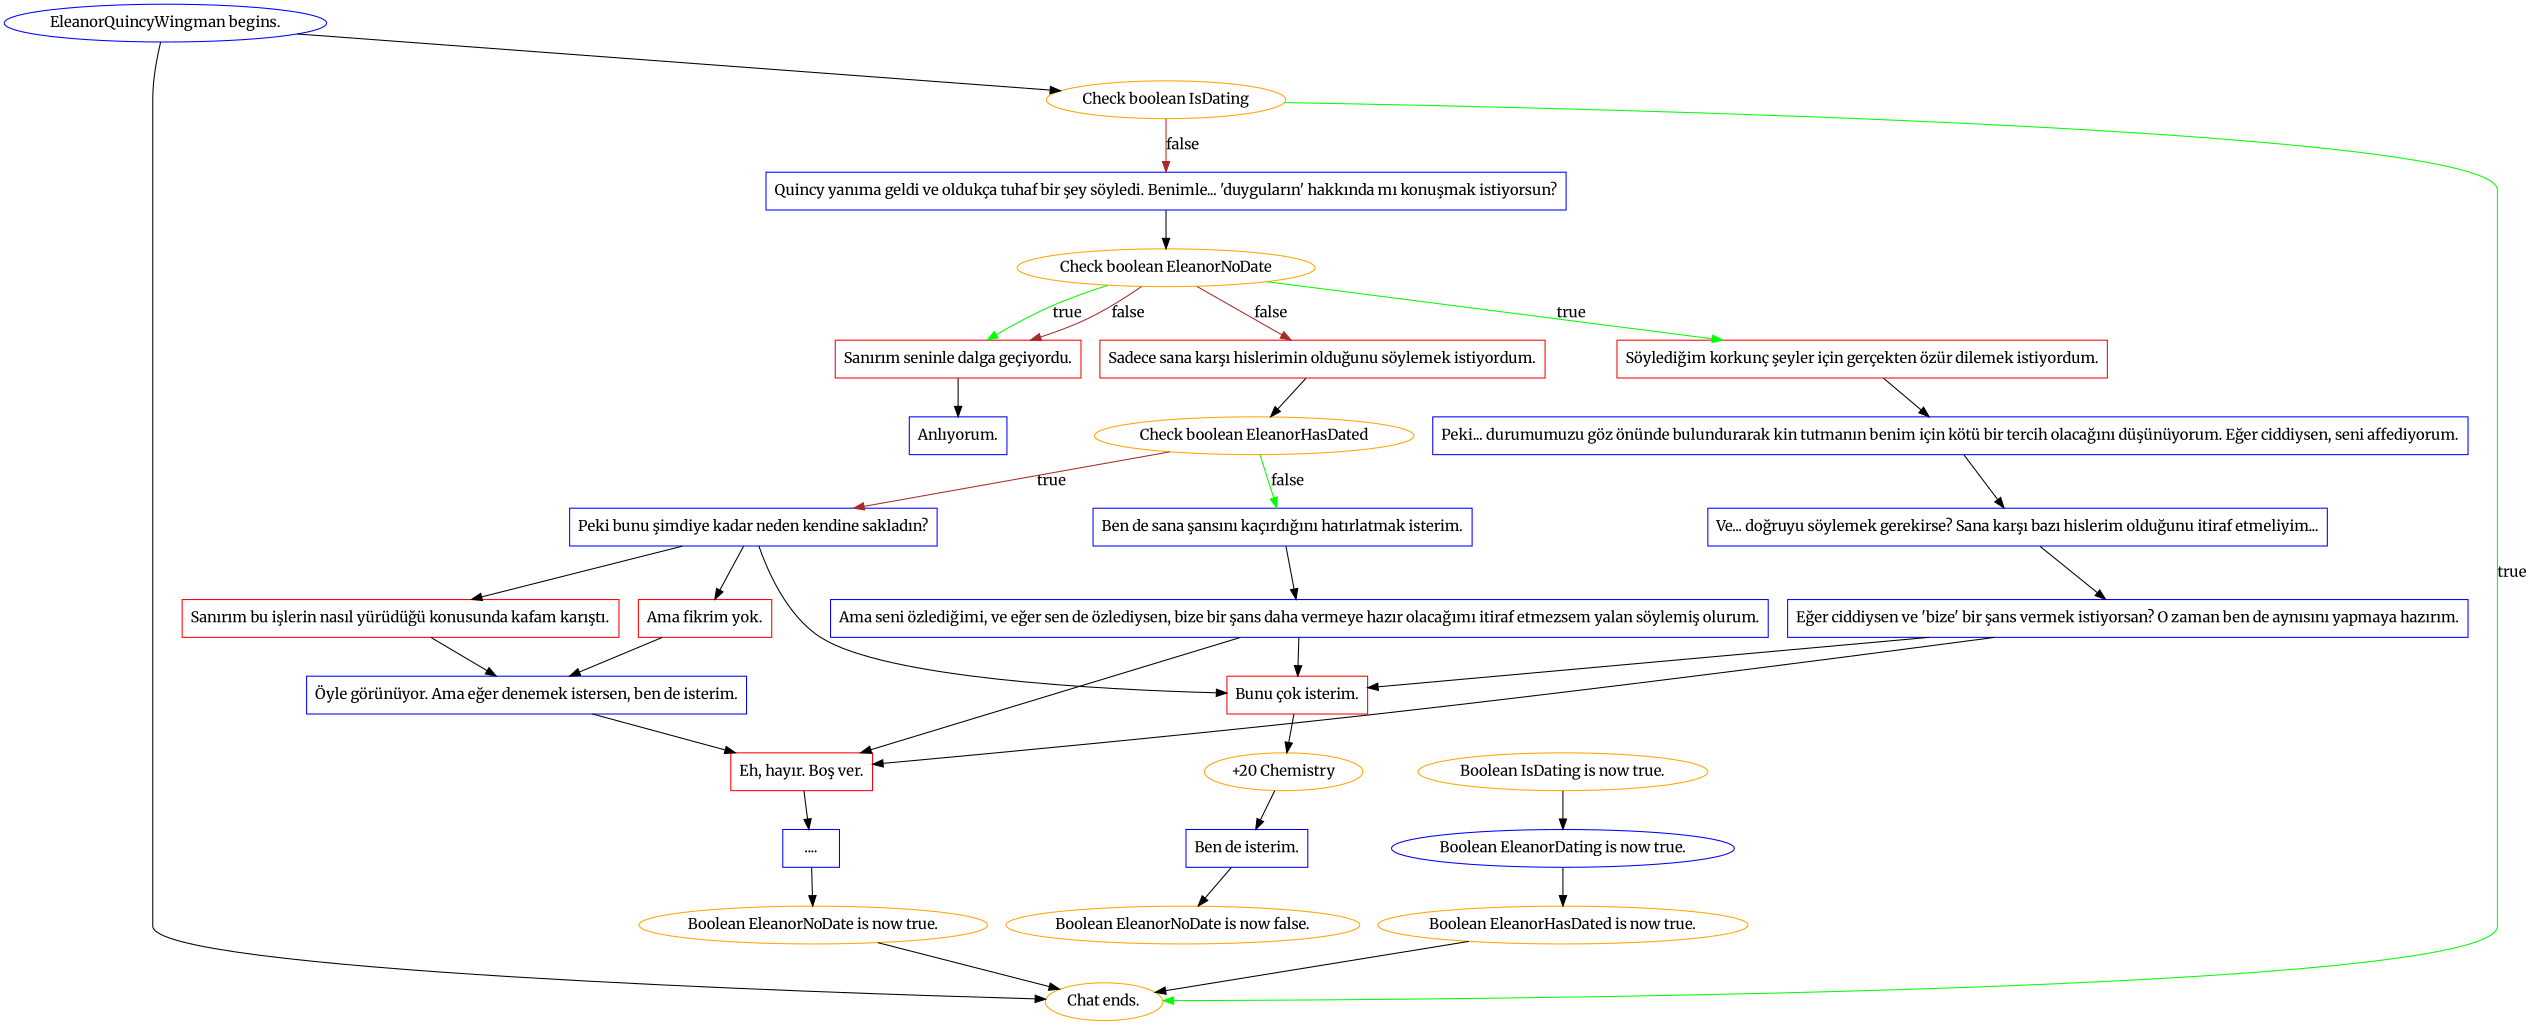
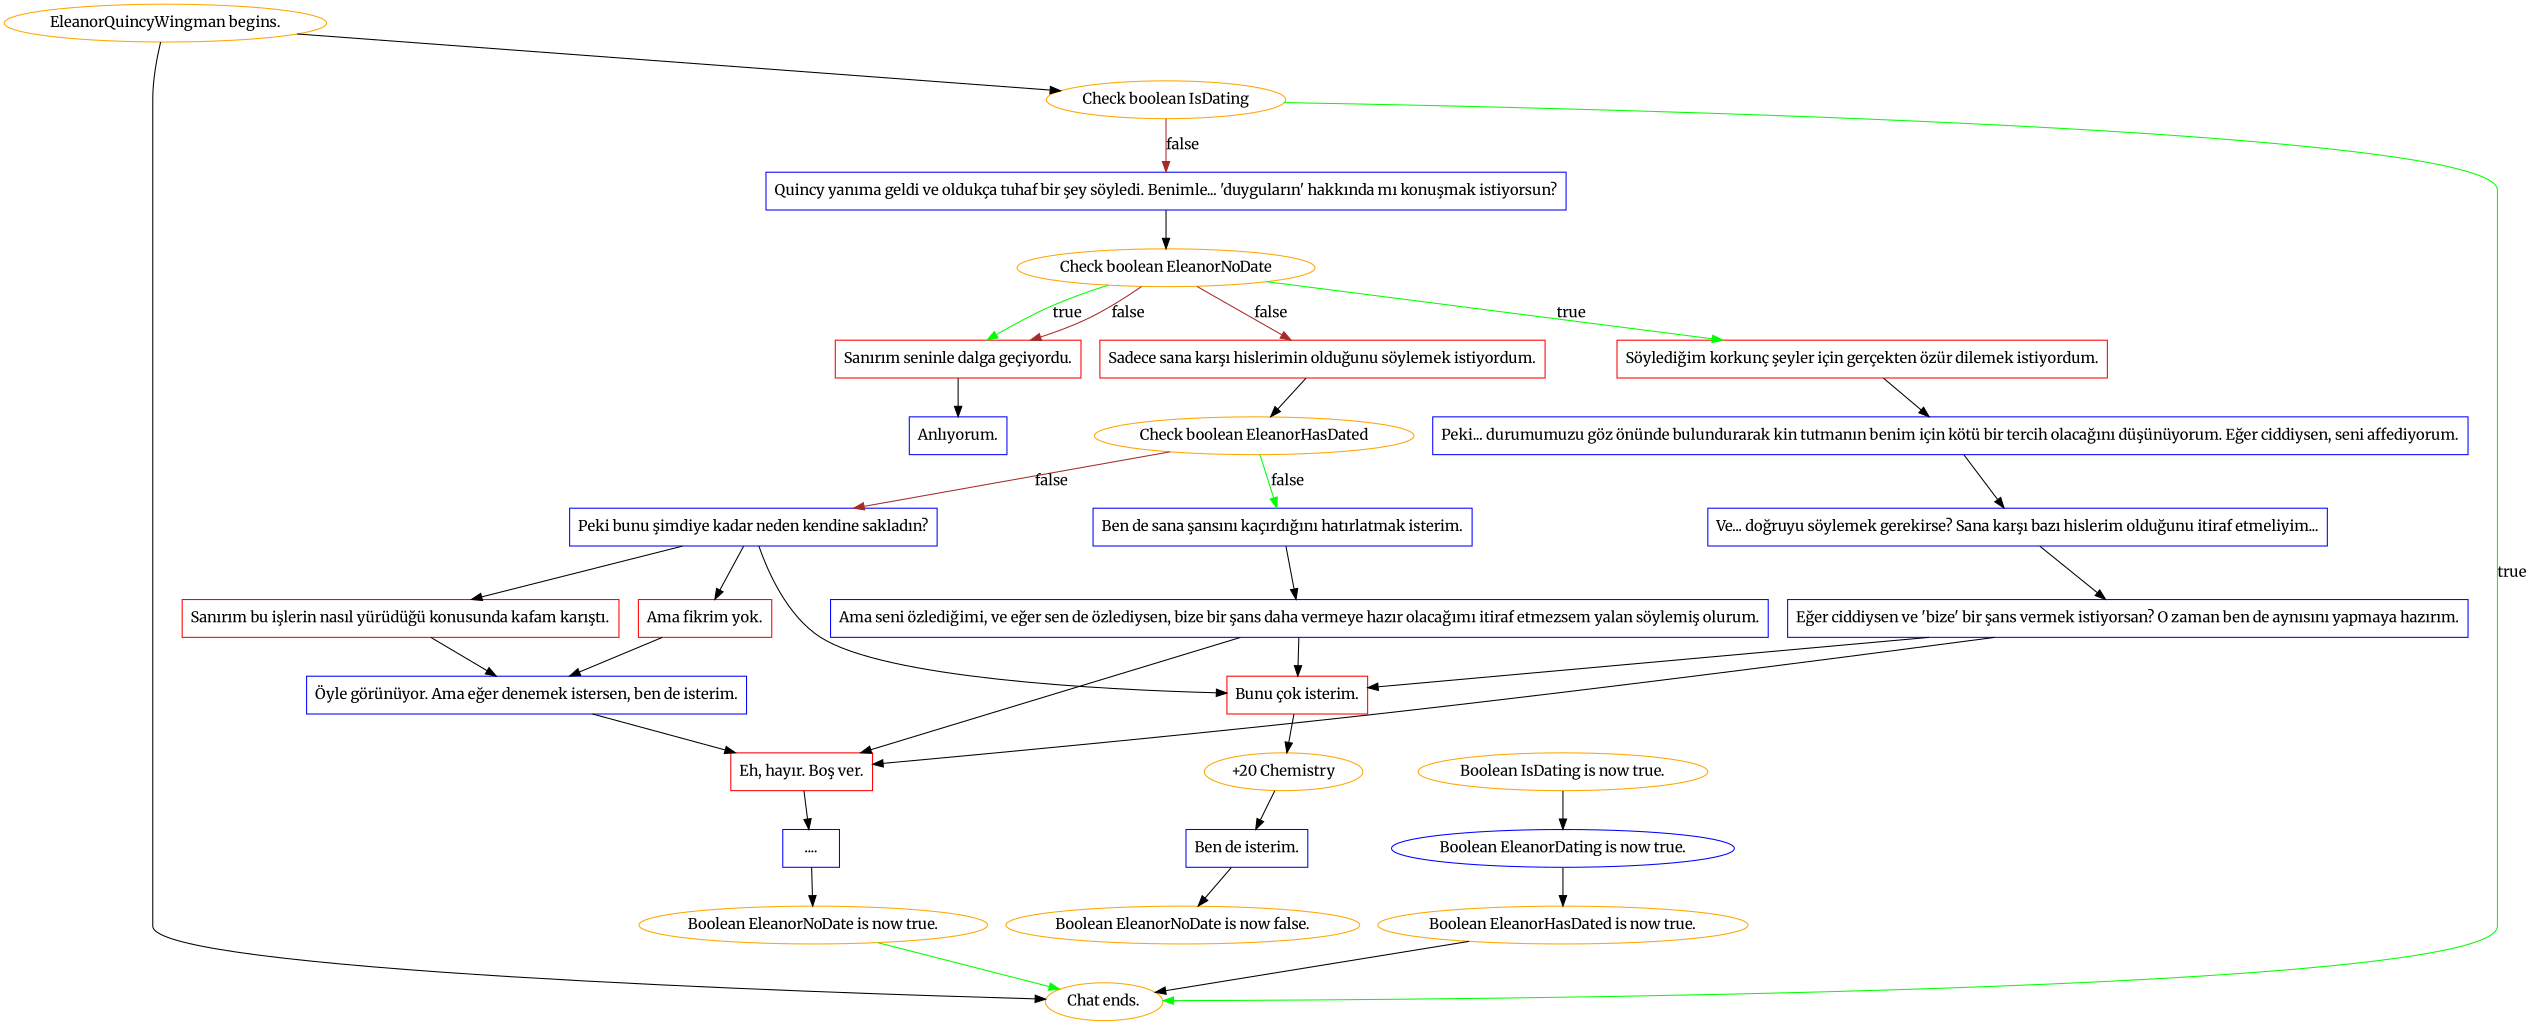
  digraph {
    fontname=Merriweather
    node [color=blue fontname=Merriweather shape=box]
    edge [fontname=Merriweather]
-   "EleanorQuincyWingman begins." [shape=""]
+   "EleanorQuincyWingman begins." [color=orange shape=""]
    n2 [color=orange label="Check boolean IsDating" shape=""]
    "Chat ends." [color=orange shape=""]
    n4 [label="Quincy yanıma geldi ve oldukça tuhaf bir şey söyledi. Benimle... 'duyguların' hakkında mı konuşmak istiyorsun?"]
    n5 [color=orange label="Check boolean EleanorNoDate" shape=""]
    n6 [color=red label="Söylediğim korkunç şeyler için gerçekten özür dilemek istiyordum."]
    n7 [color=red label="Sanırım seninle dalga geçiyordu."]
    n8 [color=red label="Sadece sana karşı hislerimin olduğunu söylemek istiyordum."]
    n9 [label="Peki... durumumuzu göz önünde bulundurarak kin tutmanın benim için kötü bir tercih olacağını düşünüyorum. Eğer ciddiysen, seni affediyorum."]
    n10 [label="Anlıyorum."]
    n11 [color=orange label="Check boolean EleanorHasDated" shape=""]
    n12 [label="Ve... doğruyu söylemek gerekirse? Sana karşı bazı hislerim olduğunu itiraf etmeliyim..."]
    n13 [label="Ben de sana şansını kaçırdığını hatırlatmak isterim."]
    n14 [label="Peki bunu şimdiye kadar neden kendine sakladın?"]
    n15 [label="Eğer ciddiysen ve 'bize' bir şans vermek istiyorsan? O zaman ben de aynısını yapmaya hazırım."]
    n16 [label="Ama seni özlediğimi, ve eğer sen de özlediysen, bize bir şans daha vermeye hazır olacağımı itiraf etmezsem yalan söylemiş olurum."]
    n17 [color=red label="Ama fikrim yok."]
    n18 [color=red label="Sanırım bu işlerin nasıl yürüdüğü konusunda kafam karıştı."]
    n19 [color=red label="Bunu çok isterim."]
    n20 [color=red label="Eh, hayır. Boş ver."]
    n21 [label="Öyle görünüyor. Ama eğer denemek istersen, ben de isterim."]
    n22 [color=orange label="+20 Chemistry" shape=""]
    n23 [label="...."]
    n24 [label="Ben de isterim."]
    n25 [color=orange label="Boolean EleanorNoDate is now true." shape=""]
    n26 [color=orange label="Boolean EleanorNoDate is now false." shape=""]
    n27 [color=orange label="Boolean IsDating is now true." shape=""]
    n28 [label="Boolean EleanorDating is now true." shape=""]
    n29 [color=orange label="Boolean EleanorHasDated is now true." shape=""]
    "EleanorQuincyWingman begins." -> n2
    "EleanorQuincyWingman begins." -> "Chat ends."
    n2 -> "Chat ends." [color=green label=true]
    n2 -> n4 [color=brown label=false]
    n4 -> n5
    n5 -> n6 [color=green label=true]
    n5 -> n7 [color=green label=true]
    n5 -> n7 [color=brown label=false]
    n5 -> n8 [color=brown label=false]
    n6 -> n9
    n7 -> n10
    n8 -> n11
    n9 -> n12
    n11 -> n13 [color=green label=false]
-   n11 -> n14 [color=brown label=true]
+   n11 -> n14 [color=brown label=false]
    n12 -> n15
    n13 -> n16
    n14 -> n17
    n14 -> n18
    n14 -> n19
    n15 -> n19
    n15 -> n20
    n16 -> n19
    n16 -> n20
    n17 -> n21
    n18 -> n21
    n19 -> n22
    n20 -> n23
    n21 -> n20
    n22 -> n24
    n23 -> n25
    n24 -> n26
-   n25 -> "Chat ends."
+   n25 -> "Chat ends." [color=green]
    n27 -> n28
    n28 -> n29
    n29 -> "Chat ends."
  }
